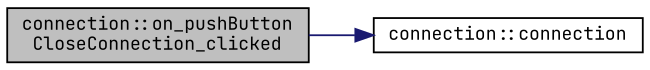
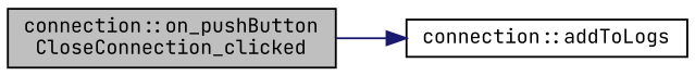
  digraph {
    rankdir=LR
    fontname="JetBrains Mono"
    node [color=black fontname="JetBrains Mono" fontsize=10 shape=record style=filled]
    n1 [fillcolor=grey75 fontcolor=black height=0.2 label="connection::on_pushButton\lCloseConnection_clicked" width=0.4]
-   n2 [fillcolor=white height=0.2 label="connection::connection" width=0.4]
+   n2 [fillcolor=white height=0.2 label="connection::addToLogs" width=0.4]
    n1 -> n2 [color=midnightblue fontname="JetBrains Mono" fontsize=10 labelfontname=Helvetica labelfontsize=10 style=solid]
  }
